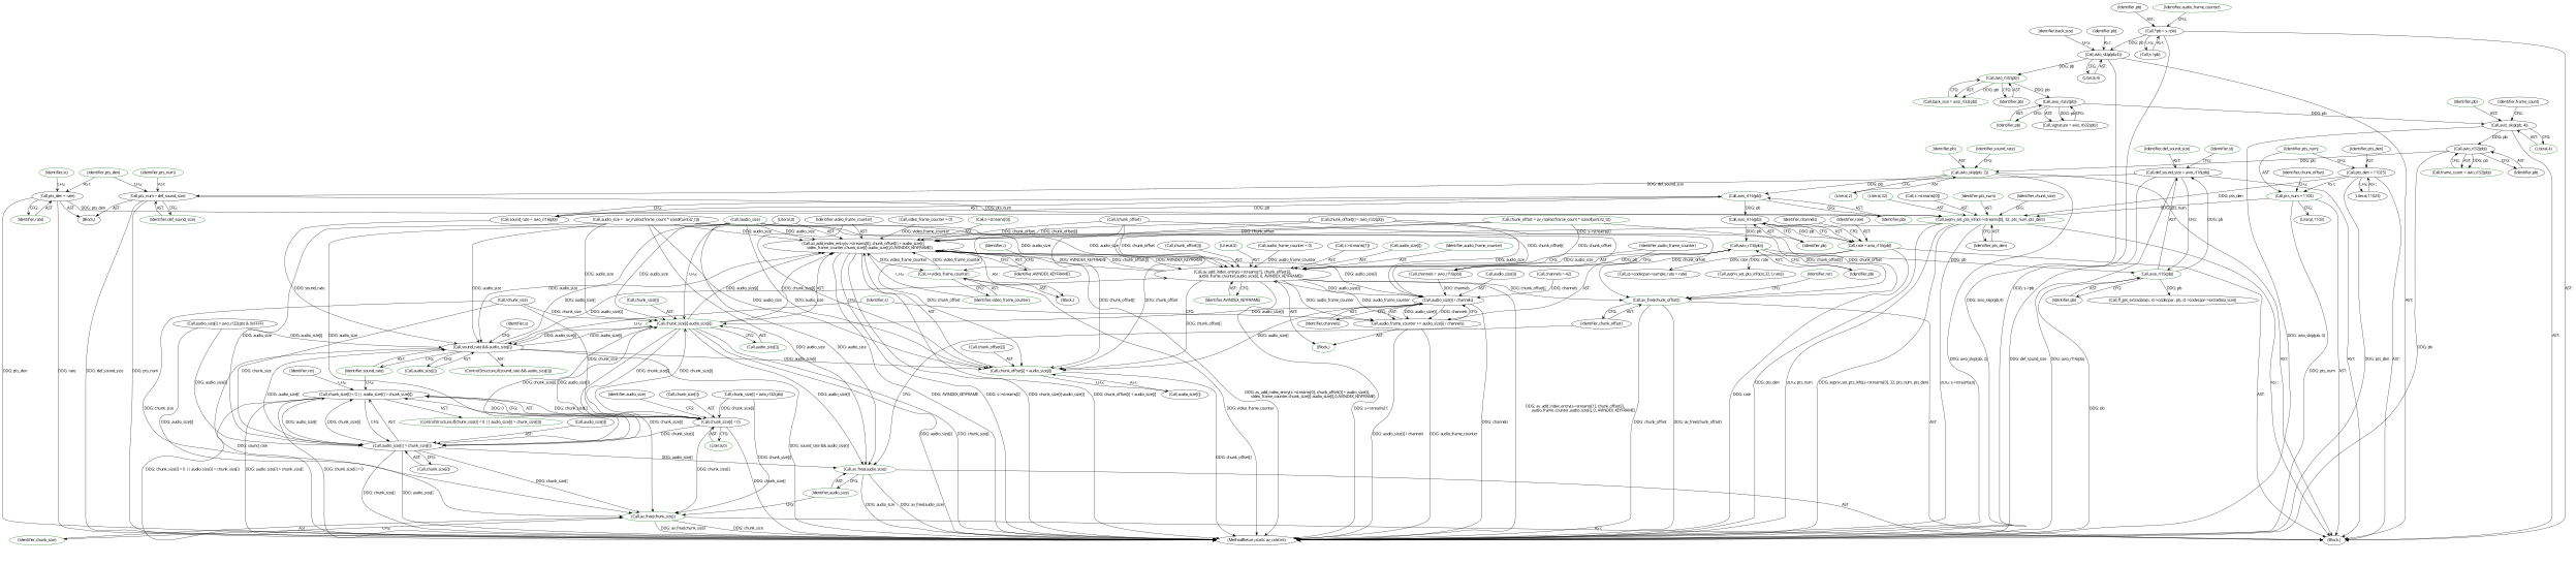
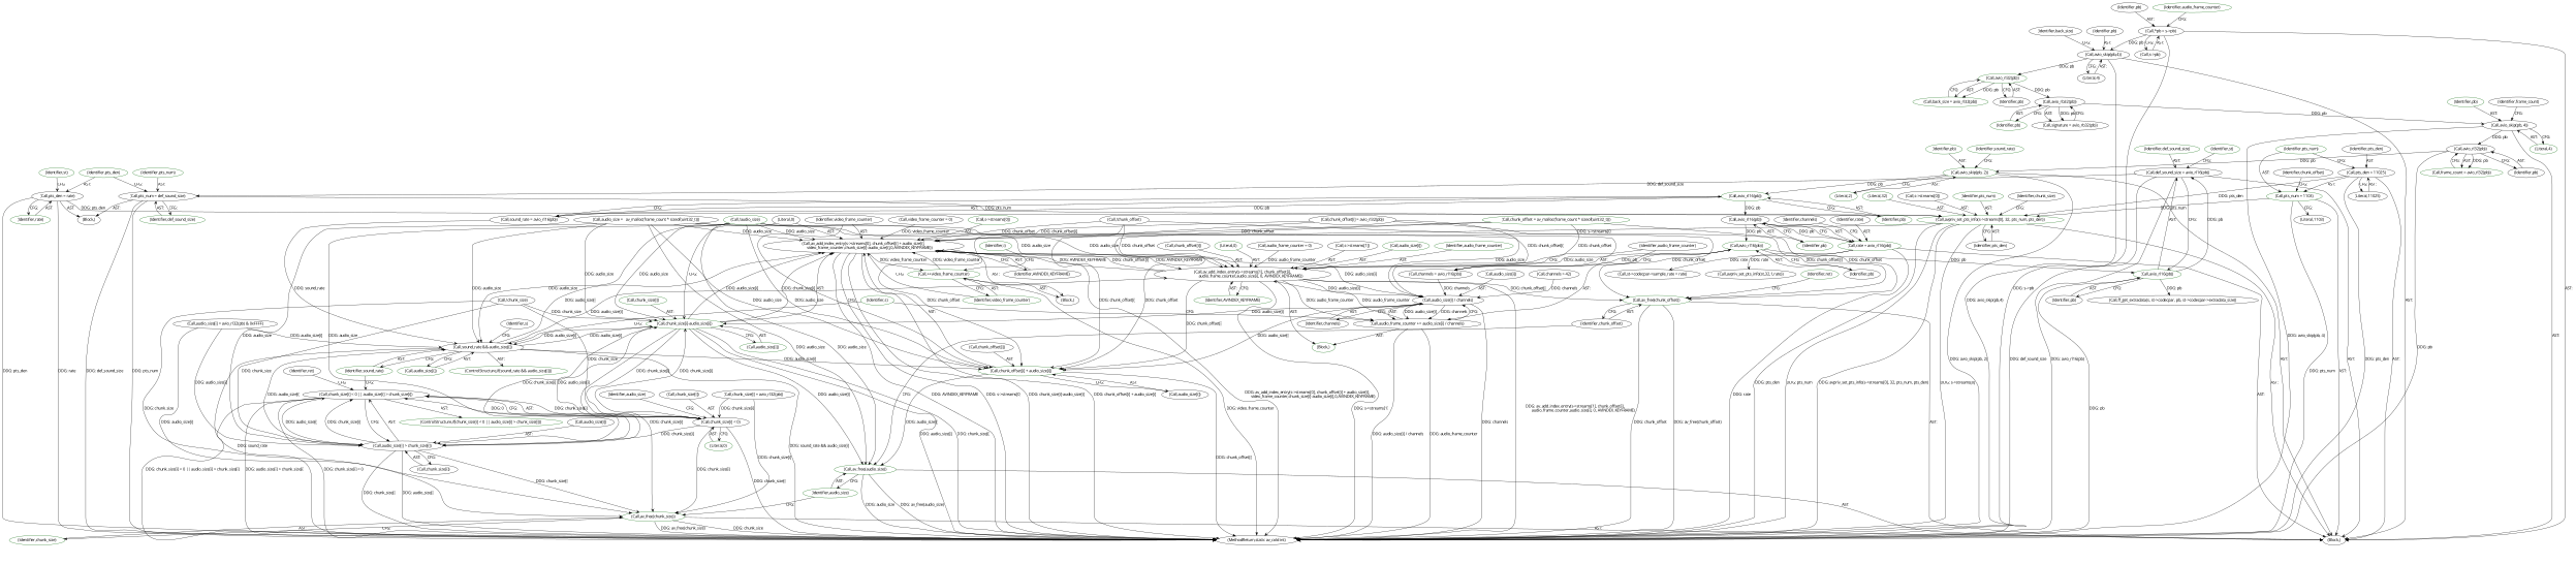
  digraph {
    fontname="Open Sans"
    node [color=black fontname="Open Sans"]
    edge [arrowhead=vee fontname="Open Sans"]
    n1 [color=darkgreen label="(Call,avpriv_set_pts_info(s->streams[0], 32, pts_num, pts_den))"]
    n2 [label="(Call,av_add_index_entry(s->streams[0], chunk_offset[i] + audio_size[i],\n            video_frame_counter,chunk_size[i]-audio_size[i],0,AVINDEX_KEYFRAME))"]
    n3 [label="(Identifier,pts_den)"]
    n4 [label="(Block,)"]
    n5 [label="(MethodReturn,static av_cold int)"]
    n6 [label="(Call,av_add_index_entry(s->streams[1], chunk_offset[i],\n                audio_frame_counter,audio_size[i], 0, AVINDEX_KEYFRAME))"]
    n7 [color=darkgreen label="(Call,++video_frame_counter)"]
    n8 [label="(Block,)"]
    n9 [label="(Identifier,AVINDEX_KEYFRAME)"]
    n10 [label="(Call,pts_num = def_sound_size)"]
    n11 [color=darkgreen label="(Identifier,def_sound_size)"]
    n12 [label="(Block,)"]
    n13 [label="(Call,def_sound_size = avio_rl16(pb))"]
    n14 [color=darkgreen label="(Call,avio_rl16(pb))"]
    n15 [label="(Identifier,pb)"]
    n16 [label="(Call,ff_get_extradata(s, st->codecpar, pb, st->codecpar->extradata_size))"]
    n17 [color=darkgreen label="(Call,avio_rl16(pb))"]
    n18 [label="(Call,channels = avio_rl16(pb))"]
    n19 [label="(Identifier,pb)"]
    n20 [label="(Call,audio_size[i] / channels)"]
    n21 [label="(Call,avio_rl16(pb))"]
    n22 [color=darkgreen label="(Call,rate = avio_rl16(pb))"]
    n23 [color=darkgreen label="(Identifier,pb)"]
    n24 [label="(Call,avpriv_set_pts_info(st,32,1,rate))"]
    n25 [label="(Call,st->codecpar->sample_rate = rate)"]
    n26 [color=darkgreen label="(Call,avio_rl16(pb))"]
    n27 [color=darkgreen label="(Identifier,pb)"]
    n28 [label="(Call,sound_rate = avio_rl16(pb))"]
    n29 [label="(Call,sound_rate && audio_size[i])"]
    n30 [color=darkgreen label="(Call,avio_skip(pb, 2))"]
    n31 [color=darkgreen label="(Literal,2)"]
    n32 [label="(Call,avio_rl32(pb))"]
    n33 [label="(Identifier,pb)"]
    n34 [color=darkgreen label="(Call,frame_count = avio_rl32(pb))"]
    n35 [label="(Call,avio_skip(pb, 4))"]
    n36 [color=darkgreen label="(Literal,4)"]
    n37 [label="(Call,avio_rb32(pb))"]
    n38 [label="(Call,signature = avio_rb32(pb))"]
    n39 [color=darkgreen label="(Identifier,pb)"]
    n40 [color=darkgreen label="(Call,avio_rl32(pb))"]
    n41 [label="(Identifier,pb)"]
    n42 [color=darkgreen label="(Call,back_size = avio_rl32(pb))"]
    n43 [label="(Call,avio_skip(pb,4))"]
    n44 [label="(Literal,4)"]
    n45 [label="(Call,*pb = s->pb)"]
    n46 [label="(Call,s->pb)"]
    n47 [color=darkgreen label="(Call,pts_num = 1103)"]
    n48 [label="(Literal,1103)"]
    n49 [label="(Call,pts_den = 11025)"]
    n50 [label="(Literal,11025)"]
    n51 [label="(Call,pts_den = rate)"]
    n52 [color=darkgreen label="(Identifier,rate)"]
    n53 [label="(Call,audio_frame_counter += audio_size[i] / channels)"]
    n54 [color=darkgreen label="(Call,chunk_offset[i] + audio_size[i])"]
    n55 [color=darkgreen label="(Call,av_free(chunk_offset))"]
    n56 [color=darkgreen label="(Block,)"]
    n57 [color=darkgreen label="(Identifier,AVINDEX_KEYFRAME)"]
    n58 [color=darkgreen label="(Identifier,video_frame_counter)"]
    n59 [color=darkgreen label="(Call,chunk_size[i]-audio_size[i])"]
    n60 [label="(Identifier,channels)"]
    n61 [label="(Call,audio_size[i])"]
    n62 [label="(Identifier,chunk_offset)"]
    n63 [label="(Call,chunk_size[i] < 0)"]
    n64 [label="(Call,audio_size[i] > chunk_size[i])"]
    n65 [color=darkgreen label="(Call,av_free(chunk_size))"]
    n66 [color=darkgreen label="(Call,av_free(audio_size))"]
    n67 [color=darkgreen label="(Call,audio_size[i])"]
    n68 [label="(Call,chunk_size[i] < 0 || audio_size[i] > chunk_size[i])"]
    n69 [color=darkgreen label="(Literal,0)"]
    n70 [label="(Call,chunk_size[i])"]
    n71 [color=darkgreen label="(ControlStructure,if(sound_rate && audio_size[i]))"]
    n72 [color=darkgreen label="(Identifier,sound_rate)"]
    n73 [color=darkgreen label="(Call,audio_size[i])"]
    n74 [color=darkgreen label="(Identifier,chunk_size)"]
    n75 [color=darkgreen label="(Identifier,audio_size)"]
    n76 [color=darkgreen label="(ControlStructure,if(chunk_size[i] < 0 || audio_size[i] > chunk_size[i]))"]
    n77 [label="(Call,s->streams[1])"]
    n78 [color=darkgreen label="(Identifier,pts_num)"]
    n79 [label="(Identifier,chunk_size)"]
    n80 [color=darkgreen label="(Identifier,pts_num)"]
    n81 [color=darkgreen label="(Call,audio_size[i])"]
    n82 [color=darkgreen label="(Identifier,st)"]
    n83 [color=darkgreen label="(Identifier,pts_num)"]
    n84 [label="(Call,chunk_size[i] = avio_rl32(pb))"]
    n85 [color=darkgreen label="(Identifier,pb)"]
    n86 [color=darkgreen label="(Identifier,audio_frame_counter)"]
    n87 [label="(Identifier,pts_den)"]
    n88 [label="(Call,audio_size[i])"]
    n89 [label="(Identifier,chunk_offset)"]
    n90 [label="(Identifier,audio_size)"]
    n91 [label="(Call,!chunk_offset)"]
    n92 [color=darkgreen label="(Identifier,def_sound_size)"]
    n93 [label="(Identifier,ret)"]
    n94 [color=darkgreen label="(Call,chunk_size[i])"]
    n95 [label="(Identifier,s)"]
    n96 [label="(Call,chunk_offset[i])"]
    n97 [label="(Call,audio_size[i])"]
    n98 [color=darkgreen label="(Identifier,sound_rate)"]
    n99 [label="(Identifier,channels)"]
    n100 [label="(Call,channels > 42)"]
    n101 [label="(Identifier,pb)"]
    n102 [label="(Identifier,pb)"]
    n103 [label="(Call,video_frame_counter = 0)"]
    n104 [label="(Call,!chunk_size)"]
    n105 [color=darkgreen label="(Identifier,st)"]
    n106 [color=darkgreen label="(Call,!audio_size)"]
    n107 [label="(Call,audio_size[i] = avio_rl32(pb) & 0xFFFF)"]
    n108 [color=darkgreen label="(Identifier,ret)"]
    n109 [color=darkgreen label="(Call,s->streams[0])"]
    n110 [label="(Identifier,audio_frame_counter)"]
    n111 [label="(Identifier,back_size)"]
    n112 [color=darkgreen label="(Call,chunk_offset = av_malloc(frame_count * sizeof(uint32_t)))"]
    n113 [label="(Identifier,frame_count)"]
    n114 [label="(Call,chunk_offset[i] = avio_rl32(pb))"]
    n115 [color=darkgreen label="(Identifier,s)"]
    n116 [label="(Call,chunk_size[i])"]
    n117 [color=darkgreen label="(Literal,0)"]
    n118 [color=darkgreen label="(Literal,32)"]
    n119 [label="(Call,audio_size =   av_malloc(frame_count * sizeof(uint32_t)))"]
    n120 [label="(Identifier,rate)"]
    n121 [label="(Call,chunk_offset[i])"]
    n122 [label="(Identifier,video_frame_counter)"]
    n123 [color=darkgreen label="(Identifier,pb)"]
    n124 [color=darkgreen label="(Identifier,audio_frame_counter)"]
    n125 [color=darkgreen label="(Identifier,pts_den)"]
    n126 [label="(Literal,0)"]
    n127 [label="(Call,audio_frame_counter = 0)"]
    n128 [color=darkgreen label="(Identifier,i)"]
    n129 [label="(Call,s->streams[0])"]
    n1 -> n2 [label="DDG: s->streams[0]"]
    n1 -> n3 [label="CFG: "]
    n1 -> n4 [label="AST: "]
    n1 -> n5 [arrowhead=normal label="DDG: avpriv_set_pts_info(s->streams[0], 32, pts_num, pts_den)"]
    n1 -> n5 [arrowhead=normal label="DDG: s->streams[0]"]
    n1 -> n5 [label="DDG: pts_den"]
    n1 -> n5 [label="DDG: pts_num"]
    n2 -> n5 [label="DDG: av_add_index_entry(s->streams[0], chunk_offset[i] + audio_size[i],\n            video_frame_counter,chunk_size[i]-audio_size[i],0,AVINDEX_KEYFRAME)"]
    n2 -> n5 [arrowhead=normal label="DDG: AVINDEX_KEYFRAME"]
    n2 -> n5 [arrowhead=normal label="DDG: s->streams[0]"]
    n2 -> n5 [label="DDG: chunk_size[i]-audio_size[i]"]
    n2 -> n5 [arrowhead=normal label="DDG: chunk_offset[i] + audio_size[i]"]
    n2 -> n6 [label="DDG: AVINDEX_KEYFRAME"]
    n2 -> n7 [label="DDG: video_frame_counter"]
    n2 -> n8 [label="AST: "]
    n2 -> n9 [label="CFG: "]
    n3 -> n1 [arrowhead=normal label="AST: "]
    n6 -> n2 [arrowhead=normal label="DDG: chunk_offset[i]"]
    n6 -> n2 [arrowhead=normal label="DDG: AVINDEX_KEYFRAME"]
    n6 -> n5 [arrowhead=normal label="DDG: s->streams[1]"]
    n6 -> n5 [label="DDG: av_add_index_entry(s->streams[1], chunk_offset[i],\n                audio_frame_counter,audio_size[i], 0, AVINDEX_KEYFRAME)"]
    n6 -> n20 [arrowhead=normal label="DDG: audio_size[i]"]
    n6 -> n53 [label="DDG: audio_frame_counter"]
    n6 -> n54 [arrowhead=normal label="DDG: chunk_offset[i]"]
    n6 -> n55 [arrowhead=normal label="DDG: chunk_offset[i]"]
    n6 -> n56 [arrowhead=normal label="AST: "]
    n6 -> n57 [arrowhead=normal label="CFG: "]
    n7 -> n2 [arrowhead=normal label="DDG: video_frame_counter"]
    n7 -> n5 [arrowhead=normal label="DDG: video_frame_counter"]
    n7 -> n8 [label="AST: "]
    n7 -> n58 [arrowhead=normal label="CFG: "]
    n9 -> n2 [label="AST: "]
    n10 -> n1 [label="DDG: pts_num"]
    n10 -> n5 [label="DDG: pts_num"]
    n10 -> n5 [arrowhead=normal label="DDG: def_sound_size"]
    n10 -> n11 [label="CFG: "]
    n10 -> n12 [arrowhead=normal label="AST: "]
    n11 -> n10 [label="AST: "]
    n13 -> n4 [label="AST: "]
    n13 -> n5 [label="DDG: avio_rl16(pb)"]
    n13 -> n5 [label="DDG: def_sound_size"]
    n13 -> n10 [arrowhead=normal label="DDG: def_sound_size"]
    n13 -> n14 [label="CFG: "]
    n14 -> n5 [label="DDG: pb"]
    n14 -> n13 [arrowhead=normal label="AST: "]
    n14 -> n13 [arrowhead=normal label="DDG: pb"]
    n14 -> n15 [label="CFG: "]
    n14 -> n16 [arrowhead=normal label="DDG: pb"]
    n15 -> n14 [arrowhead=normal label="AST: "]
    n17 -> n14 [arrowhead=normal label="DDG: pb"]
    n17 -> n18 [label="AST: "]
    n17 -> n18 [arrowhead=normal label="DDG: pb"]
    n17 -> n19 [label="CFG: "]
    n18 -> n17 [label="CFG: "]
    n18 -> n20 [arrowhead=normal label="DDG: channels"]
    n19 -> n17 [arrowhead=normal label="AST: "]
    n20 -> n2 [label="DDG: audio_size[i]"]
    n20 -> n5 [arrowhead=normal label="DDG: channels"]
    n20 -> n53 [arrowhead=normal label="AST: "]
    n20 -> n53 [label="DDG: audio_size[i]"]
    n20 -> n53 [arrowhead=normal label="DDG: channels"]
    n20 -> n54 [arrowhead=normal label="DDG: audio_size[i]"]
    n20 -> n59 [arrowhead=normal label="DDG: audio_size[i]"]
    n20 -> n60 [label="CFG: "]
    n21 -> n17 [arrowhead=normal label="DDG: pb"]
    n21 -> n22 [label="AST: "]
    n21 -> n22 [arrowhead=normal label="DDG: pb"]
    n21 -> n23 [arrowhead=normal label="CFG: "]
    n22 -> n4 [arrowhead=normal label="AST: "]
    n22 -> n5 [label="DDG: rate"]
    n22 -> n21 [arrowhead=normal label="CFG: "]
    n22 -> n24 [label="DDG: rate"]
    n22 -> n25 [label="DDG: rate"]
    n23 -> n21 [label="AST: "]
    n26 -> n21 [arrowhead=normal label="DDG: pb"]
    n26 -> n27 [arrowhead=normal label="CFG: "]
    n26 -> n28 [label="AST: "]
    n26 -> n28 [arrowhead=normal label="DDG: pb"]
    n27 -> n26 [label="AST: "]
    n28 -> n26 [arrowhead=normal label="CFG: "]
    n28 -> n29 [label="DDG: sound_rate"]
    n29 -> n2 [arrowhead=normal label="DDG: audio_size[i]"]
    n29 -> n5 [label="DDG: sound_rate"]
    n29 -> n5 [arrowhead=normal label="DDG: sound_rate && audio_size[i]"]
    n29 -> n6 [label="DDG: audio_size[i]"]
    n29 -> n54 [arrowhead=normal label="DDG: audio_size[i]"]
    n29 -> n59 [label="DDG: audio_size[i]"]
    n29 -> n71 [label="AST: "]
    n29 -> n72 [label="CFG: "]
    n29 -> n73 [label="CFG: "]
    n30 -> n4 [label="AST: "]
    n30 -> n5 [arrowhead=normal label="DDG: avio_skip(pb, 2)"]
    n30 -> n26 [label="DDG: pb"]
    n30 -> n31 [label="CFG: "]
    n31 -> n30 [label="AST: "]
    n32 -> n5 [arrowhead=normal label="DDG: pb"]
    n32 -> n30 [label="DDG: pb"]
    n32 -> n33 [arrowhead=normal label="CFG: "]
    n32 -> n34 [arrowhead=normal label="AST: "]
    n32 -> n34 [arrowhead=normal label="DDG: pb"]
    n33 -> n32 [arrowhead=normal label="AST: "]
    n34 -> n32 [arrowhead=normal label="CFG: "]
    n35 -> n4 [label="AST: "]
    n35 -> n5 [label="DDG: avio_skip(pb, 4)"]
    n35 -> n32 [arrowhead=normal label="DDG: pb"]
    n35 -> n36 [arrowhead=normal label="CFG: "]
    n36 -> n35 [label="AST: "]
    n37 -> n35 [label="DDG: pb"]
    n37 -> n38 [label="AST: "]
    n37 -> n38 [arrowhead=normal label="DDG: pb"]
    n37 -> n39 [arrowhead=normal label="CFG: "]
    n38 -> n37 [arrowhead=normal label="CFG: "]
    n39 -> n37 [arrowhead=normal label="AST: "]
    n40 -> n37 [label="DDG: pb"]
    n40 -> n41 [arrowhead=normal label="CFG: "]
    n40 -> n42 [label="AST: "]
    n40 -> n42 [arrowhead=normal label="DDG: pb"]
    n41 -> n40 [arrowhead=normal label="AST: "]
    n42 -> n40 [label="CFG: "]
    n43 -> n4 [label="AST: "]
    n43 -> n5 [label="DDG: avio_skip(pb,4)"]
    n43 -> n40 [arrowhead=normal label="DDG: pb"]
    n43 -> n44 [label="CFG: "]
    n44 -> n43 [label="AST: "]
    n45 -> n4 [label="AST: "]
    n45 -> n5 [arrowhead=normal label="DDG: s->pb"]
    n45 -> n43 [label="DDG: pb"]
    n45 -> n46 [label="CFG: "]
    n46 -> n45 [label="AST: "]
    n47 -> n1 [label="DDG: pts_num"]
    n47 -> n4 [label="AST: "]
    n47 -> n5 [arrowhead=normal label="DDG: pts_num"]
    n47 -> n48 [label="CFG: "]
    n49 -> n1 [arrowhead=normal label="DDG: pts_den"]
    n49 -> n4 [arrowhead=normal label="AST: "]
    n49 -> n5 [label="DDG: pts_den"]
    n49 -> n47 [arrowhead=normal label="AST: "]
    n49 -> n50 [arrowhead=normal label="CFG: "]
    n50 -> n49 [label="AST: "]
    n51 -> n1 [arrowhead=normal label="DDG: pts_den"]
    n51 -> n5 [label="DDG: rate"]
    n51 -> n5 [arrowhead=normal label="DDG: pts_den"]
    n51 -> n12 [arrowhead=normal label="AST: "]
    n51 -> n52 [label="CFG: "]
    n52 -> n51 [label="AST: "]
    n53 -> n5 [arrowhead=normal label="DDG: audio_frame_counter"]
    n53 -> n5 [arrowhead=normal label="DDG: audio_size[i] / channels"]
    n53 -> n6 [label="DDG: audio_frame_counter"]
    n53 -> n20 [arrowhead=normal label="CFG: "]
    n53 -> n56 [arrowhead=normal label="AST: "]
    n54 -> n2 [label="AST: "]
    n54 -> n5 [arrowhead=normal label="DDG: chunk_offset[i]"]
    n54 -> n61 [label="CFG: "]
    n55 -> n4 [label="AST: "]
    n55 -> n5 [arrowhead=normal label="DDG: av_free(chunk_offset)"]
    n55 -> n5 [arrowhead=normal label="DDG: chunk_offset"]
    n55 -> n62 [label="CFG: "]
    n57 -> n6 [arrowhead=normal label="AST: "]
    n58 -> n2 [label="CFG: "]
    n58 -> n7 [label="AST: "]
    n59 -> n2 [arrowhead=normal label="AST: "]
    n59 -> n2 [arrowhead=normal label="DDG: chunk_size[i]"]
    n59 -> n2 [arrowhead=normal label="DDG: audio_size[i]"]
    n59 -> n5 [label="DDG: audio_size[i]"]
    n59 -> n5 [label="DDG: chunk_size[i]"]
    n59 -> n29 [label="DDG: audio_size[i]"]
    n59 -> n63 [arrowhead=normal label="DDG: chunk_size[i]"]
    n59 -> n64 [arrowhead=normal label="DDG: audio_size[i]"]
    n59 -> n65 [label="DDG: chunk_size[i]"]
    n59 -> n66 [arrowhead=normal label="DDG: audio_size[i]"]
    n59 -> n67 [label="CFG: "]
    n60 -> n20 [label="AST: "]
    n61 -> n54 [arrowhead=normal label="AST: "]
    n62 -> n55 [label="AST: "]
    n62 -> n66 [arrowhead=normal label="CFG: "]
    n63 -> n5 [arrowhead=normal label="DDG: chunk_size[i]"]
    n63 -> n59 [label="DDG: chunk_size[i]"]
    n63 -> n64 [label="DDG: chunk_size[i]"]
    n63 -> n65 [arrowhead=normal label="DDG: chunk_size[i]"]
    n63 -> n68 [arrowhead=normal label="AST: "]
    n63 -> n68 [label="DDG: chunk_size[i]"]
    n63 -> n68 [arrowhead=normal label="DDG: 0"]
    n63 -> n69 [label="CFG: "]
    n64 -> n5 [label="DDG: audio_size[i]"]
    n64 -> n5 [arrowhead=normal label="DDG: chunk_size[i]"]
    n64 -> n29 [arrowhead=normal label="DDG: audio_size[i]"]
    n64 -> n59 [arrowhead=normal label="DDG: chunk_size[i]"]
    n64 -> n65 [label="DDG: chunk_size[i]"]
-   n64 -> n66 [arrowhead=normal label="DDG: audio_size[i]"]
+   n54 -> n66 [arrowhead=normal label="DDG: audio_size[i]"]
    n64 -> n68 [label="AST: "]
    n64 -> n68 [label="DDG: audio_size[i]"]
    n64 -> n68 [arrowhead=normal label="DDG: chunk_size[i]"]
    n64 -> n70 [label="CFG: "]
    n65 -> n4 [arrowhead=normal label="AST: "]
    n65 -> n5 [arrowhead=normal label="DDG: chunk_size"]
    n65 -> n5 [label="DDG: av_free(chunk_size)"]
    n65 -> n74 [arrowhead=normal label="CFG: "]
    n66 -> n4 [arrowhead=normal label="AST: "]
    n66 -> n5 [arrowhead=normal label="DDG: av_free(audio_size)"]
    n66 -> n5 [arrowhead=normal label="DDG: audio_size"]
    n66 -> n75 [label="CFG: "]
    n67 -> n59 [arrowhead=normal label="AST: "]
    n68 -> n5 [arrowhead=normal label="DDG: chunk_size[i] < 0 || audio_size[i] > chunk_size[i]"]
    n68 -> n5 [label="DDG: audio_size[i] > chunk_size[i]"]
    n68 -> n5 [arrowhead=normal label="DDG: chunk_size[i] < 0"]
    n68 -> n63 [arrowhead=normal label="CFG: "]
    n68 -> n64 [arrowhead=normal label="CFG: "]
    n68 -> n76 [arrowhead=normal label="AST: "]
    n69 -> n63 [label="AST: "]
    n70 -> n64 [arrowhead=normal label="AST: "]
    n72 -> n29 [arrowhead=normal label="AST: "]
    n72 -> n68 [label="CFG: "]
    n73 -> n29 [label="AST: "]
    n74 -> n65 [arrowhead=normal label="AST: "]
    n75 -> n65 [arrowhead=normal label="CFG: "]
    n75 -> n66 [arrowhead=normal label="AST: "]
    n77 -> n6 [label="AST: "]
    n78 -> n1 [arrowhead=normal label="AST: "]
    n79 -> n1 [label="CFG: "]
    n80 -> n47 [label="AST: "]
    n80 -> n49 [label="CFG: "]
    n81 -> n6 [arrowhead=normal label="AST: "]
    n82 -> n51 [label="CFG: "]
    n83 -> n10 [label="AST: "]
    n84 -> n63 [label="DDG: chunk_size[i]"]
    n84 -> n65 [label="DDG: chunk_size[i]"]
    n85 -> n30 [arrowhead=normal label="AST: "]
    n86 -> n6 [arrowhead=normal label="AST: "]
    n87 -> n49 [arrowhead=normal label="AST: "]
    n88 -> n20 [label="AST: "]
    n89 -> n47 [arrowhead=normal label="CFG: "]
    n90 -> n63 [label="CFG: "]
    n91 -> n2 [label="DDG: chunk_offset"]
    n91 -> n6 [arrowhead=normal label="DDG: chunk_offset"]
    n91 -> n54 [arrowhead=normal label="DDG: chunk_offset"]
    n91 -> n55 [arrowhead=normal label="DDG: chunk_offset"]
    n92 -> n13 [label="AST: "]
    n93 -> n68 [arrowhead=normal label="CFG: "]
    n94 -> n59 [label="AST: "]
    n95 -> n29 [label="CFG: "]
    n96 -> n6 [label="AST: "]
    n97 -> n64 [label="AST: "]
    n98 -> n30 [arrowhead=normal label="CFG: "]
    n99 -> n22 [arrowhead=normal label="CFG: "]
    n100 -> n20 [label="DDG: channels"]
    n101 -> n45 [arrowhead=normal label="AST: "]
    n102 -> n43 [label="AST: "]
    n103 -> n2 [label="DDG: video_frame_counter"]
    n104 -> n59 [label="DDG: chunk_size"]
    n104 -> n63 [arrowhead=normal label="DDG: chunk_size"]
    n104 -> n64 [arrowhead=normal label="DDG: chunk_size"]
    n104 -> n65 [arrowhead=normal label="DDG: chunk_size"]
    n105 -> n13 [label="CFG: "]
    n106 -> n2 [label="DDG: audio_size"]
    n106 -> n6 [arrowhead=normal label="DDG: audio_size"]
    n106 -> n20 [arrowhead=normal label="DDG: audio_size"]
    n106 -> n29 [arrowhead=normal label="DDG: audio_size"]
    n106 -> n54 [label="DDG: audio_size"]
    n106 -> n59 [label="DDG: audio_size"]
    n106 -> n64 [label="DDG: audio_size"]
    n106 -> n66 [label="DDG: audio_size"]
    n107 -> n29 [label="DDG: audio_size[i]"]
    n107 -> n64 [arrowhead=normal label="DDG: audio_size[i]"]
    n107 -> n65 [label="DDG: audio_size[i]"]
    n108 -> n55 [arrowhead=normal label="CFG: "]
    n109 -> n2 [label="AST: "]
    n110 -> n6 [arrowhead=normal label="CFG: "]
    n110 -> n53 [arrowhead=normal label="AST: "]
    n111 -> n43 [label="CFG: "]
    n112 -> n2 [arrowhead=normal label="DDG: chunk_offset"]
    n112 -> n6 [label="DDG: chunk_offset"]
    n112 -> n54 [arrowhead=normal label="DDG: chunk_offset"]
    n112 -> n55 [label="DDG: chunk_offset"]
    n113 -> n35 [arrowhead=normal label="CFG: "]
    n114 -> n2 [label="DDG: chunk_offset[i]"]
    n114 -> n6 [arrowhead=normal label="DDG: chunk_offset[i]"]
    n114 -> n54 [label="DDG: chunk_offset[i]"]
    n114 -> n55 [arrowhead=normal label="DDG: chunk_offset[i]"]
    n115 -> n29 [arrowhead=normal label="CFG: "]
    n115 -> n53 [label="CFG: "]
    n116 -> n63 [label="AST: "]
    n117 -> n6 [label="AST: "]
    n118 -> n1 [label="AST: "]
    n119 -> n2 [label="DDG: audio_size"]
    n119 -> n6 [label="DDG: audio_size"]
    n119 -> n20 [label="DDG: audio_size"]
    n119 -> n29 [label="DDG: audio_size"]
    n119 -> n54 [label="DDG: audio_size"]
    n119 -> n59 [arrowhead=normal label="DDG: audio_size"]
    n119 -> n64 [arrowhead=normal label="DDG: audio_size"]
    n119 -> n66 [label="DDG: audio_size"]
    n120 -> n22 [arrowhead=normal label="AST: "]
    n121 -> n54 [label="AST: "]
    n122 -> n2 [label="AST: "]
    n122 -> n54 [arrowhead=normal label="CFG: "]
    n123 -> n35 [arrowhead=normal label="AST: "]
    n124 -> n45 [label="CFG: "]
    n125 -> n10 [arrowhead=normal label="CFG: "]
    n125 -> n51 [label="AST: "]
    n126 -> n2 [arrowhead=normal label="AST: "]
    n126 -> n59 [label="CFG: "]
    n127 -> n6 [label="DDG: audio_frame_counter"]
    n128 -> n7 [label="CFG: "]
    n129 -> n1 [label="AST: "]
  }
